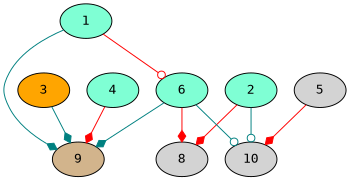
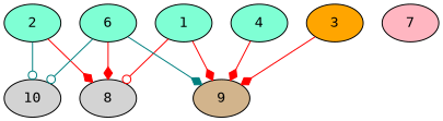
  digraph {
    fontname="DejaVu Sans Mono"
    node [alpha=0.01 fillcolor=aquamarine fontname="DejaVu Sans Mono" style=filled]
    edge [arrowhead=diamond color=red fontname="DejaVu Sans Mono"]
    1 [expect_size=31324160]
    8 [alpha=0.06 expect_size=17568768 fillcolor=lightgrey]
    9 [alpha=0.06 expect_size=24004608 fillcolor=tan]
    2 [alpha=0.12 expect_size=8732672]
    10 [alpha=0.18 expect_size=51649536 fillcolor=lightgrey]
    3 [alpha=0.10 expect_size=21785600 fillcolor=orange]
    4 [expect_size=11696128]
-   5 [alpha=0.13 expect_size=36462592 fillcolor=lightgrey]
    6 [alpha=0.05 expect_size=23911424]
-   1 -> 6 [arrowhead=odot]
-   1 -> 9 [color=teal]
+   7 [expect_size=23846912 fillcolor=lightpink]
+   1 -> 8 [arrowhead=odot]
+   1 -> 9
    2 -> 8
    2 -> 10 [arrowhead=odot color=teal]
-   3 -> 9 [color=teal]
+   3 -> 9
    4 -> 9
-   5 -> 10
    6 -> 8
    6 -> 9 [color=teal]
    6 -> 10 [arrowhead=odot color=teal]
  }
